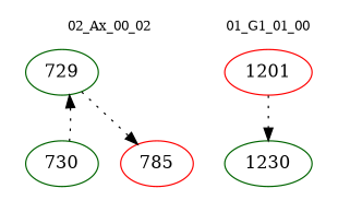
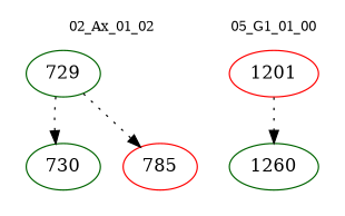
  digraph {
    node [color=darkgreen]
    edge [color=black style=dotted]
    n1 [label=729]
    n2 [label=730]
    n3 [color=red label=785]
    n4 [color=red label=1201]
-   n5 [label=1230]
+   n5 [label=1260]
    subgraph cluster_1 {
      color=white
      fontsize=10
-     label="02_Ax_00_02"
+     label="02_Ax_01_02"
      n1
      n2
      n3
    }
    subgraph cluster_2 {
      color=white
      fontsize=10
-     label="01_G1_01_00"
+     label="05_G1_01_00"
      n4
      n5
    }
-   n2 -> n1
+   n1 -> n2
    n1 -> n3
    n4 -> n5
  }
